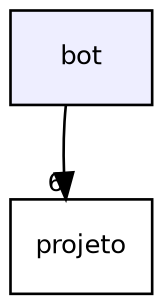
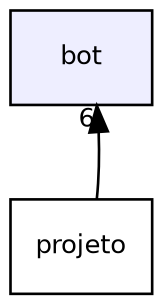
  digraph {
    compound=true
    node [fontname=Helvetica fontsize=10 shape=box]
    n1 [fillcolor="#eeeeff" label=bot pencolor=black style=filled]
    n2 [label=projeto]
-   n1 -> n2 [headlabel=6 labeldistance=1.5 labelfontname=Helvetica labelfontsize=10]
+   n2 -> n1 [headlabel=6 labeldistance=1.5 labelfontname=Helvetica labelfontsize=10]
  }
